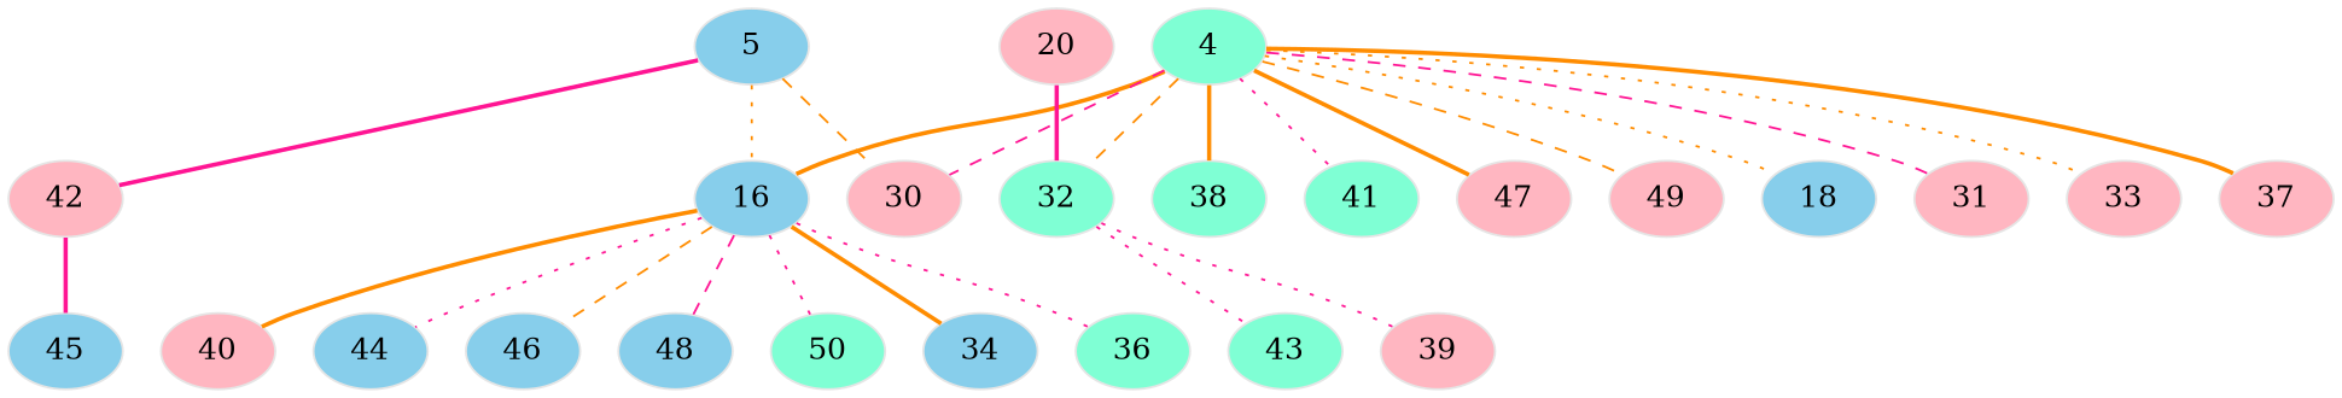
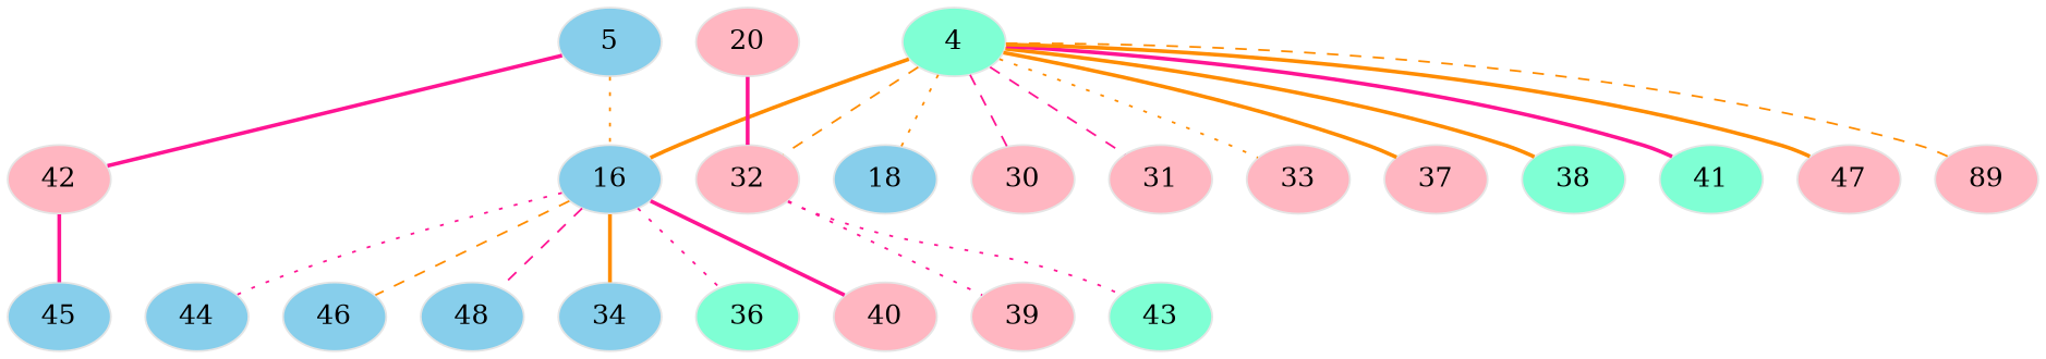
  graph {
    node [color=gray90 fillcolor=lightpink style=filled]
    edge [color=darkorange style=bold]
    4 [fillcolor=aquamarine super="+1"]
    16 [fillcolor=skyblue super="+6+2+8+10+9"]
    18 [fillcolor=skyblue]
    30 [super="+23"]
    31
-   32 [fillcolor=aquamarine super="+12"]
+   32 [super="+12"]
    33
    37
    38 [fillcolor=aquamarine super="+26"]
    41 [fillcolor=aquamarine]
    47
-   49 [super="+13+28"]
+   49 [super="+13+28" label=89]
    34 [fillcolor=skyblue]
    36 [fillcolor=aquamarine super="+17"]
    40
    44 [fillcolor=skyblue super="+21"]
    46 [fillcolor=skyblue super="+29"]
    48 [fillcolor=skyblue super="+25"]
-   50 [fillcolor=aquamarine super="+14"]
    43 [fillcolor=aquamarine]
    39 [super="+22"]
    5 [fillcolor=skyblue]
    42
    45 [fillcolor=skyblue super="+35"]
    20
    4 -- 16 [weight=5]
    4 -- 18 [style=dotted]
    4 -- 30 [color=deeppink style=dashed]
    4 -- 31 [color=deeppink style=dashed]
    4 -- 32 [style=dashed weight=2]
    4 -- 33 [style=dotted]
    4 -- 37
    4 -- 38
-   4 -- 41 [color=deeppink style=dotted]
+   4 -- 41 [color=deeppink]
    4 -- 47
    4 -- 49 [style=dashed]
    16 -- 34
    16 -- 36 [color=deeppink style=dotted]
-   16 -- 40
+   16 -- 40 [color=deeppink]
    16 -- 44 [color=deeppink style=dotted]
    16 -- 46 [style=dashed]
    16 -- 48 [color=deeppink style=dashed]
-   16 -- 50 [color=deeppink style=dotted]
    32 -- 43 [color=deeppink style=dotted]
    32 -- 39 [color=deeppink style=dotted]
    5 -- 16 [style=dotted weight=3]
-   5 -- 30 [style=dashed weight=2]
    5 -- 42 [color=deeppink]
    42 -- 45 [color=deeppink weight=2]
    20 -- 32 [color=deeppink]
  }
